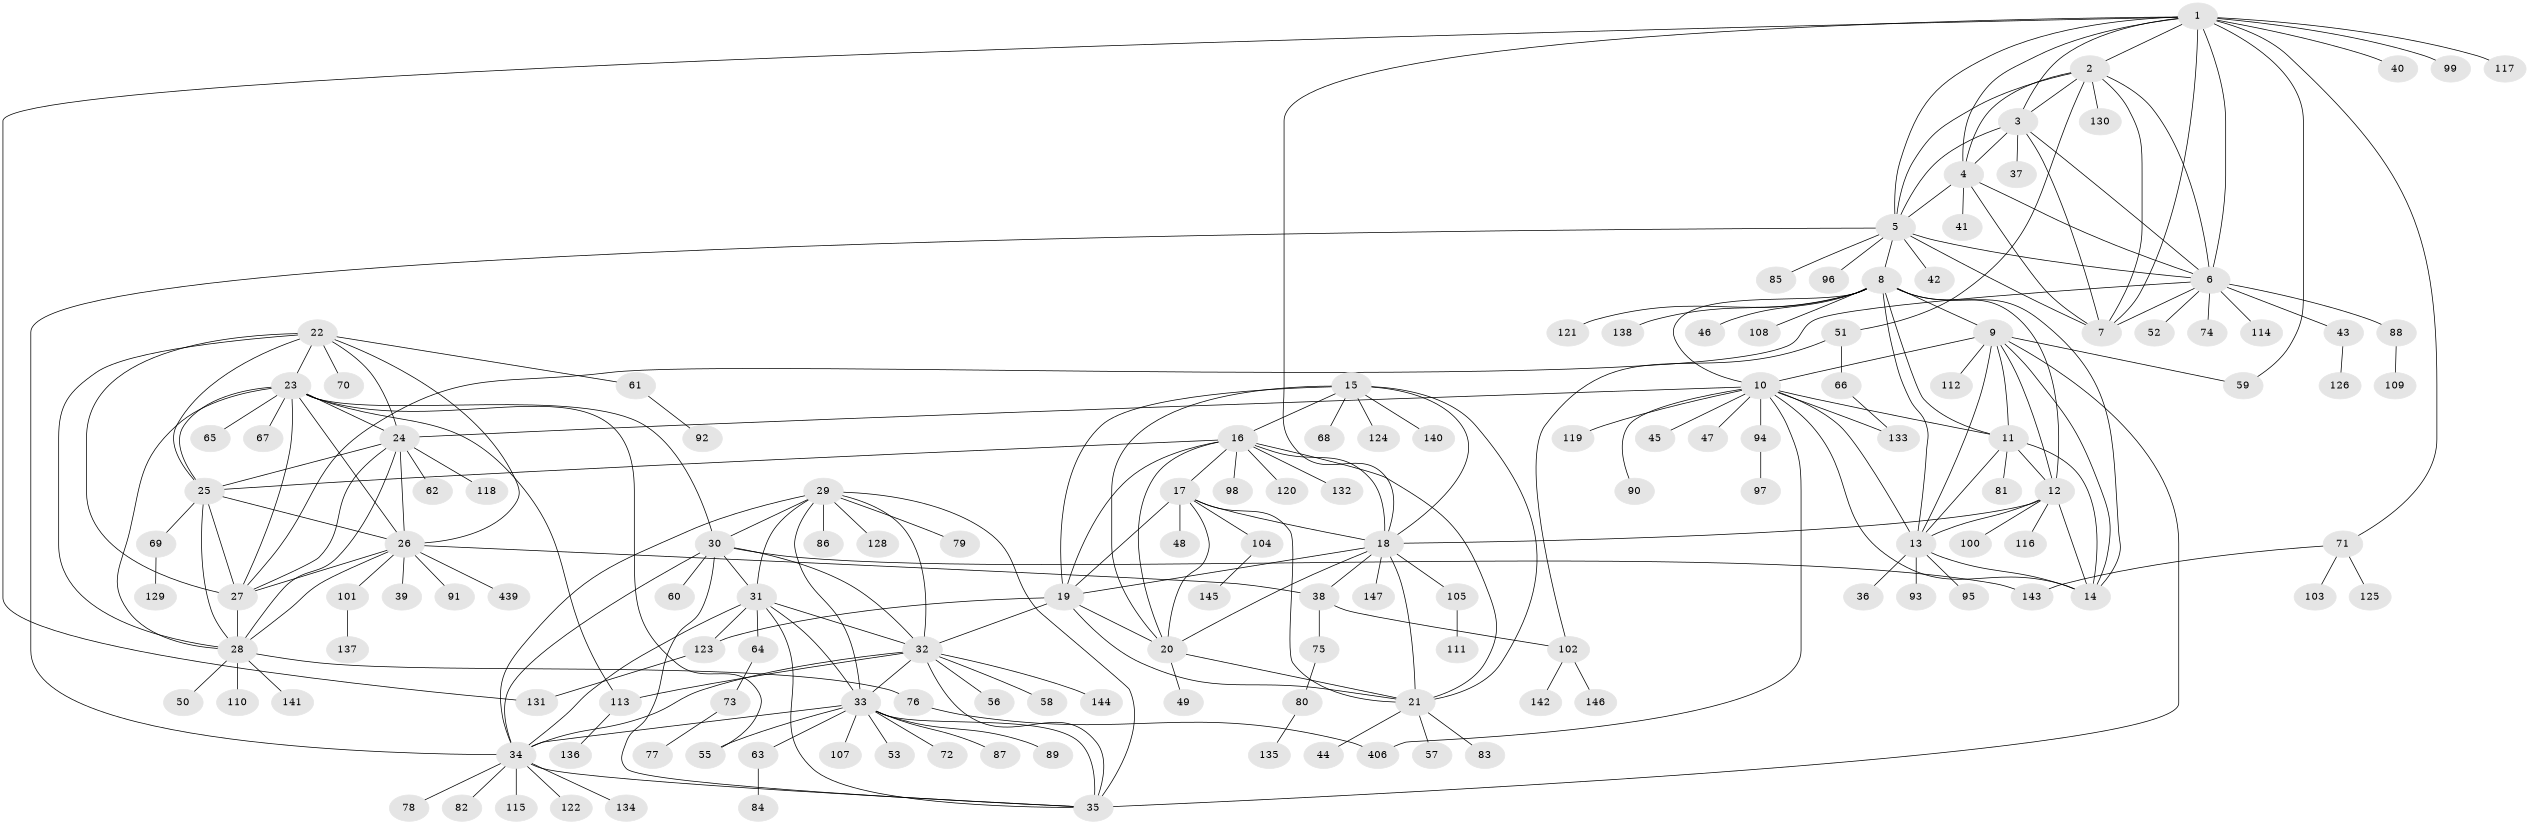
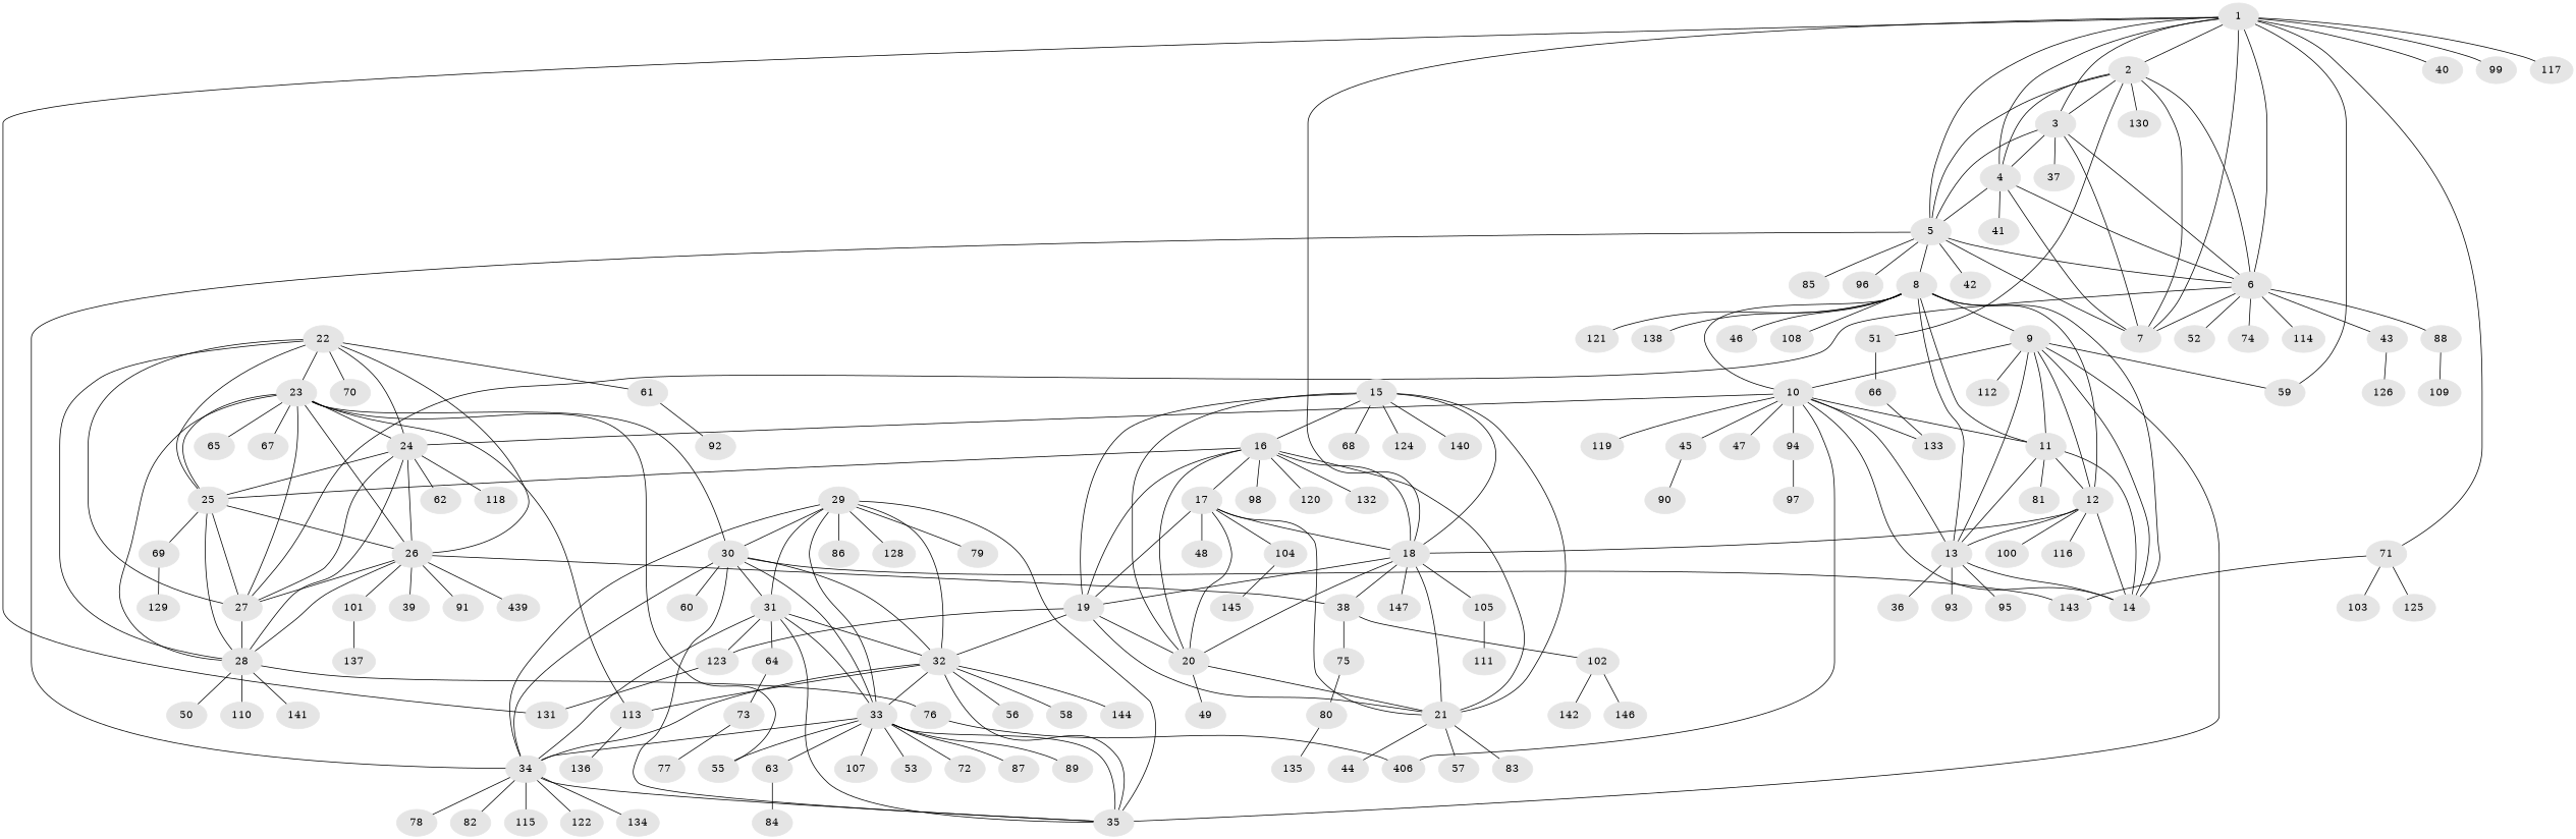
  graph {
    node [color=gray90 style=filled]
    1
    2
    3
    4
    5
    6
    7
    18
    40
    59
    71
    99
    117
    131
    51
    130
    37
    41
    8
    34
    42
    85
    96
    27
    43
    52
    74
    88
    114
    19
    20
    21
    38
    105
    n35 [label=147]
    143
    103
    125
    102
    66
    9
    10
    11
    12
    13
    14
    46
    108
    121
    138
    35
    78
    82
    115
    122
    134
    28
    126
    109
    112
    24
    45
    47
    94
    n65 [label=406]
    119
    133
    81
    100
    116
    36
    93
    95
    25
    26
    62
    118
    90
    97
    15
    16
    68
    124
    140
    17
    98
    120
    132
    48
    104
    32
    123
    49
    44
    57
    83
    69
    145
    75
    111
    113
    33
    56
    58
    144
    22
    23
    61
    70
    30
    55
    65
    67
    39
    91
    101
    n117 [label=439]
    50
    76
    110
    141
    92
    31
    60
    136
    129
    137
    29
    79
    86
    128
    64
    53
    63
    72
    87
    89
    107
    73
    84
    80
    142
    146
    77
    135
    1 -- 2
    1 -- 3
    1 -- 4
    1 -- 5
    1 -- 6
    1 -- 7
    1 -- 18
    1 -- 40
    1 -- 59
    1 -- 71
    1 -- 99
    1 -- 117
    1 -- 131
    2 -- 3
    2 -- 4
    2 -- 5
    2 -- 6
    2 -- 7
    2 -- 51
    2 -- 130
    3 -- 4
    3 -- 5
    3 -- 6
    3 -- 7
    3 -- 37
    4 -- 5
    4 -- 6
    4 -- 7
    4 -- 41
    5 -- 6
    5 -- 7
    5 -- 8
    5 -- 34
    5 -- 42
    5 -- 85
    5 -- 96
    6 -- 7
    6 -- 27
    6 -- 43
    6 -- 52
    6 -- 74
    6 -- 88
    6 -- 114
    18 -- 19
    18 -- 20
    18 -- 21
    18 -- 38
    18 -- 105
    18 -- n35
    71 -- 143
    71 -- 103
    71 -- 125
-   51 -- 102
    51 -- 66
    8 -- 9
    8 -- 10
    8 -- 11
    8 -- 12
    8 -- 13
    8 -- 14
    8 -- 46
    8 -- 108
    8 -- 121
    8 -- 138
    34 -- 35
    34 -- 78
    34 -- 82
    34 -- 115
    34 -- 122
    34 -- 134
    27 -- 28
    43 -- 126
    88 -- 109
    19 -- 20
    19 -- 21
    19 -- 32
    19 -- 123
    20 -- 21
    20 -- 49
    21 -- 44
    21 -- 57
    21 -- 83
    38 -- 102
    38 -- 75
    105 -- 111
    102 -- 142
    102 -- 146
    66 -- 133
    9 -- 59
    9 -- 10
    9 -- 11
    9 -- 12
    9 -- 13
    9 -- 14
    9 -- 35
    9 -- 112
    10 -- 11
    10 -- 13
    10 -- 14
    10 -- 24
    10 -- 45
    10 -- 47
    10 -- 94
    10 -- n65
    10 -- 119
    10 -- 133
    11 -- 12
    11 -- 13
    11 -- 14
    11 -- 81
    12 -- 18
    12 -- 13
    12 -- 14
    12 -- 100
    12 -- 116
    13 -- 14
    13 -- 36
    13 -- 93
    13 -- 95
    28 -- 50
    28 -- 76
    28 -- 110
    28 -- 141
    24 -- 27
    24 -- 28
    24 -- 25
    24 -- 26
    24 -- 62
    24 -- 118
-   10 -- 90
+   45 -- 90
    94 -- 97
    25 -- 27
    25 -- 28
    25 -- 26
    25 -- 69
    26 -- 27
    26 -- 38
    26 -- 28
    26 -- 39
    26 -- 91
    26 -- 101
    26 -- n117
    15 -- 18
    15 -- 19
    15 -- 20
    15 -- 21
    15 -- 16
    15 -- 68
    15 -- 124
    15 -- 140
    16 -- 18
    16 -- 19
    16 -- 20
    16 -- 21
    16 -- 25
    16 -- 17
    16 -- 98
    16 -- 120
    16 -- 132
    17 -- 18
    17 -- 19
    17 -- 20
    17 -- 21
    17 -- 48
    17 -- 104
    104 -- 145
    32 -- 34
    32 -- 35
    32 -- 113
    32 -- 33
    32 -- 56
    32 -- 58
    32 -- 144
    123 -- 131
    69 -- 129
    75 -- 80
    113 -- 136
    33 -- 34
    33 -- 35
    33 -- 55
    33 -- 53
    33 -- 63
    33 -- 72
    33 -- 87
    33 -- 89
    33 -- 107
    22 -- 27
    22 -- 28
    22 -- 24
    22 -- 25
    22 -- 26
    22 -- 23
    22 -- 61
    22 -- 70
    23 -- 27
    23 -- 28
    23 -- 24
    23 -- 25
    23 -- 26
    23 -- 113
    23 -- 30
    23 -- 55
    23 -- 65
    23 -- 67
    61 -- 92
    30 -- 34
    30 -- 143
    30 -- 35
    30 -- 32
+   30 -- 33
    30 -- 31
    30 -- 60
    101 -- 137
    76 -- n65
    31 -- 34
    31 -- 35
    31 -- 32
    31 -- 123
    31 -- 33
    31 -- 64
    29 -- 34
    29 -- 35
    29 -- 32
    29 -- 33
    29 -- 30
    29 -- 31
    29 -- 79
    29 -- 86
    29 -- 128
    64 -- 73
    63 -- 84
    73 -- 77
    80 -- 135
  }
